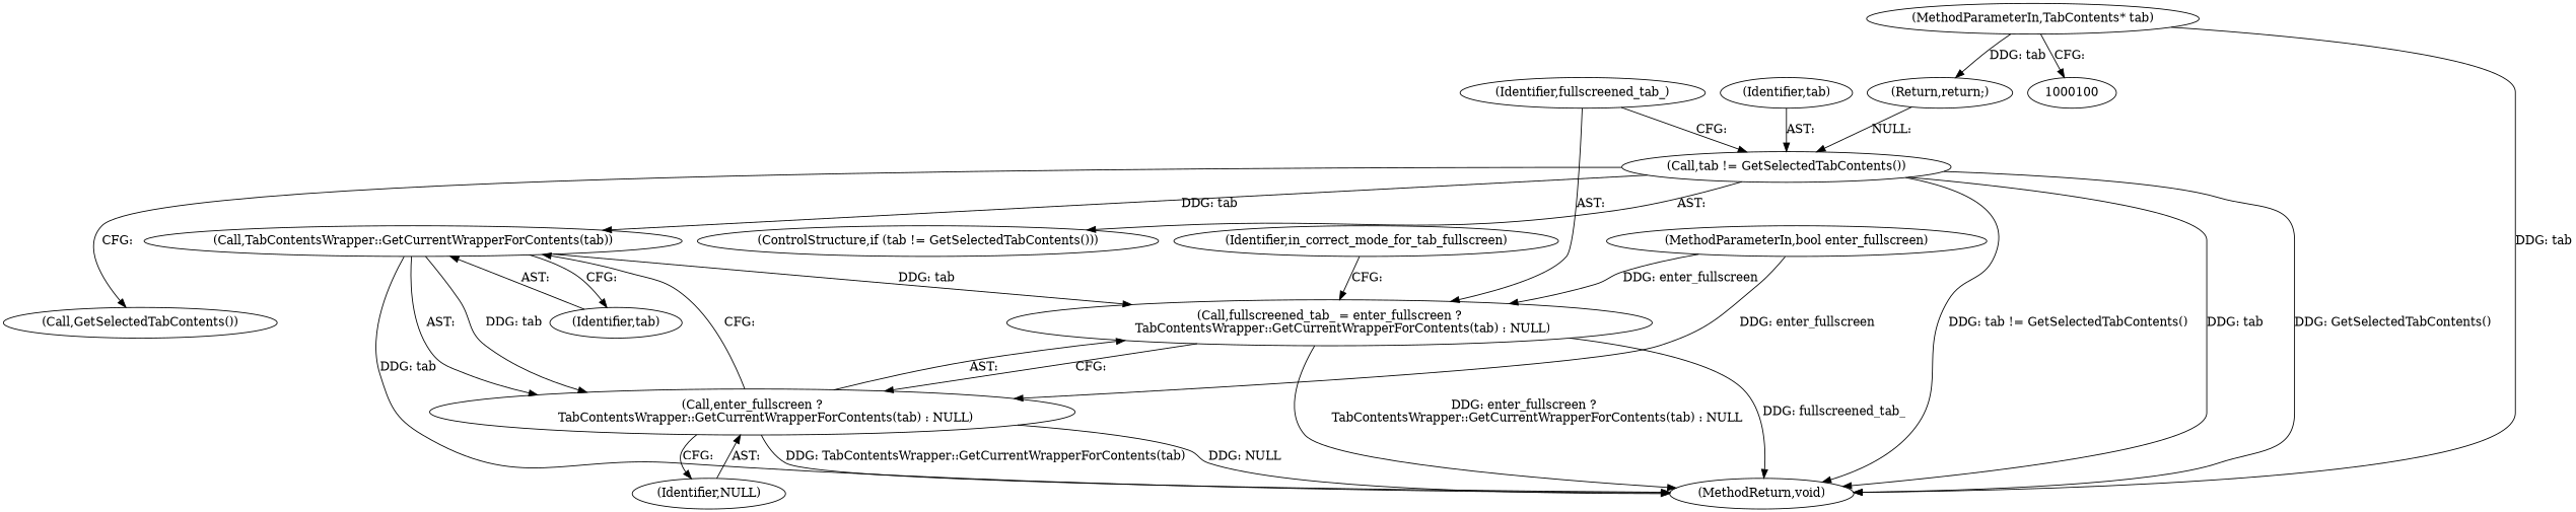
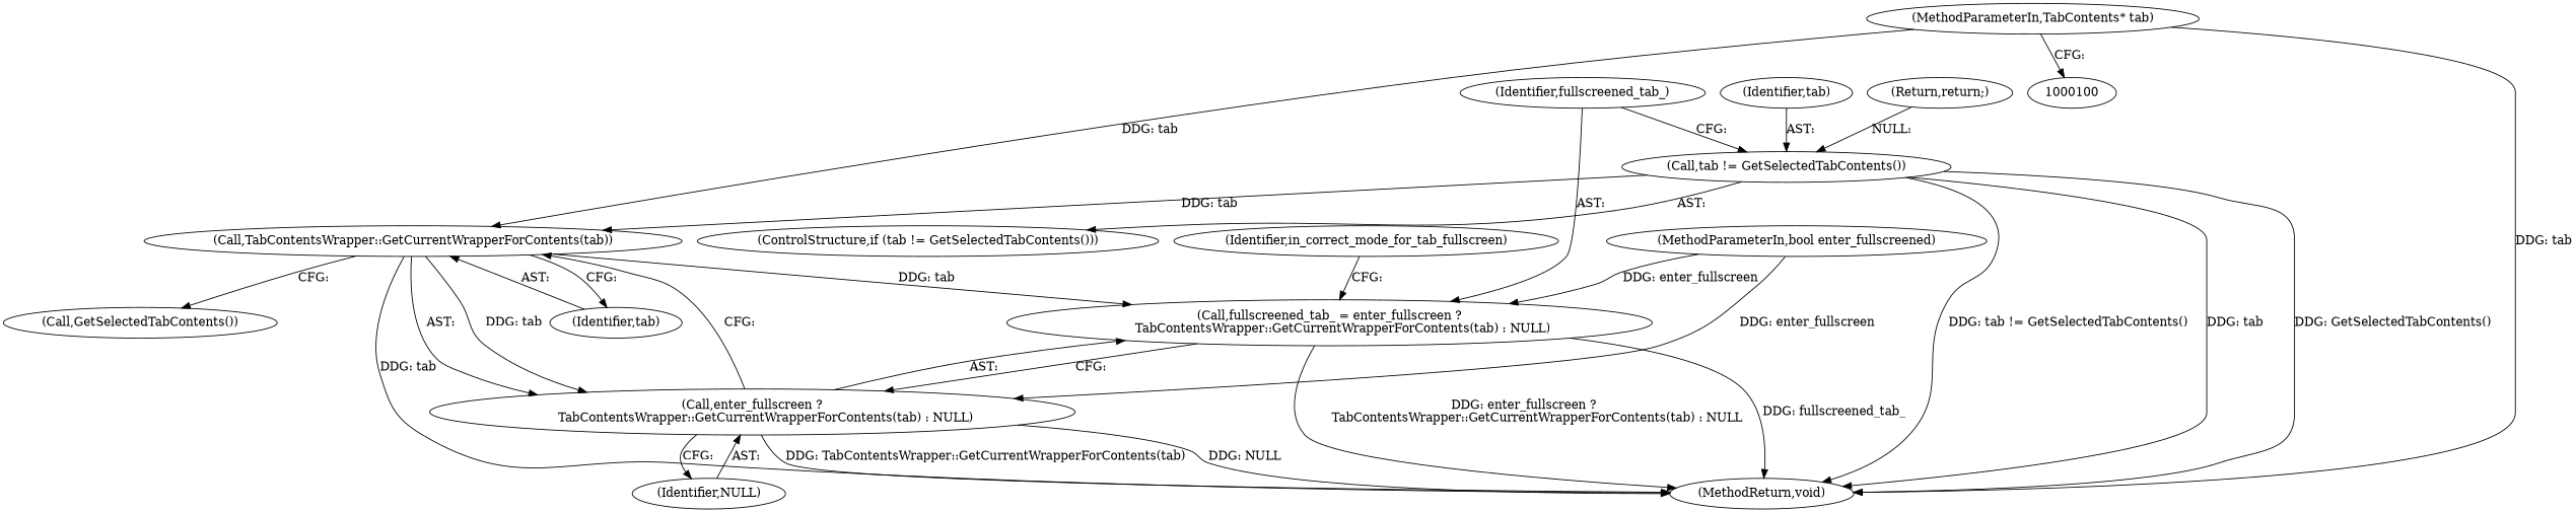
  digraph {
    n1 [label="(Call,TabContentsWrapper::GetCurrentWrapperForContents(tab))"]
    n2 [label="(Call,fullscreened_tab_ = enter_fullscreen ?\n       TabContentsWrapper::GetCurrentWrapperForContents(tab) : NULL)"]
    n3 [label="(Call,enter_fullscreen ?\n       TabContentsWrapper::GetCurrentWrapperForContents(tab) : NULL)"]
    n4 [label="(Identifier,tab)"]
    n5 [label="(MethodReturn,void)"]
    n6 [label="(Identifier,NULL)"]
    n7 [label="(Call,tab != GetSelectedTabContents())"]
    n8 [label="(ControlStructure,if (tab != GetSelectedTabContents()))"]
    n9 [label="(Call,GetSelectedTabContents())"]
    n10 [label="(MethodParameterIn,TabContents* tab)"]
    1000100
    n12 [label="(Identifier,fullscreened_tab_)"]
    n13 [label="(Identifier,tab)"]
    n14 [label="(Identifier,in_correct_mode_for_tab_fullscreen)"]
-   n15 [label="(MethodParameterIn,bool enter_fullscreen)"]
+   n15 [label="(MethodParameterIn,bool enter_fullscreened)"]
    n16 [label="(Return,return;)"]
    n1 -> n2 [label="DDG: tab"]
    n1 -> n3 [label="AST: "]
    n1 -> n3 [label="DDG: tab"]
    n1 -> n4 [label="CFG: "]
    n1 -> n5 [label="DDG: tab"]
    n2 -> n3 [label="CFG: "]
    n2 -> n5 [label="DDG: enter_fullscreen ?\n       TabContentsWrapper::GetCurrentWrapperForContents(tab) : NULL"]
    n2 -> n5 [label="DDG: fullscreened_tab_"]
    n3 -> n1 [label="CFG: "]
    n3 -> n2 [label="AST: "]
    n3 -> n5 [label="DDG: NULL"]
    n3 -> n5 [label="DDG: TabContentsWrapper::GetCurrentWrapperForContents(tab)"]
    n3 -> n6 [label="CFG: "]
    n4 -> n1 [label="AST: "]
    n6 -> n3 [label="AST: "]
    n7 -> n1 [label="DDG: tab"]
    n7 -> n5 [label="DDG: GetSelectedTabContents()"]
    n7 -> n5 [label="DDG: tab != GetSelectedTabContents()"]
    n7 -> n5 [label="DDG: tab"]
    n7 -> n8 [label="AST: "]
-   n7 -> n9 [label="CFG: "]
-   n10 -> n16 [label="DDG: tab"]
+   n1 -> n9 [label="CFG: "]
+   n10 -> n1 [label="DDG: tab"]
    n10 -> n5 [label="DDG: tab"]
    n10 -> 1000100 [label="CFG: "]
    n12 -> n2 [label="AST: "]
    n12 -> n7 [label="CFG: "]
    n13 -> n7 [label="AST: "]
    n14 -> n2 [label="CFG: "]
    n15 -> n2 [label="DDG: enter_fullscreen"]
    n15 -> n3 [label="DDG: enter_fullscreen"]
    n16 -> n7 [label="NULL: "]
  }
